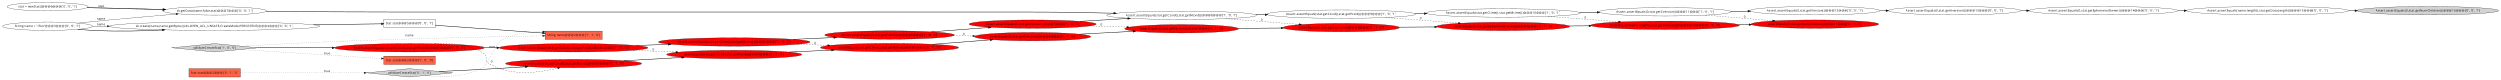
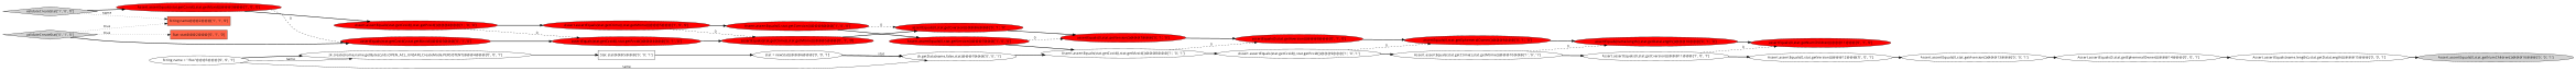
  digraph {
    fontname="Open Sans"
    rankdir=LR
    node [fillcolor=red fontname="Open Sans" shape=ellipse style=filled]
    edge [fontname="Open Sans" style=bold]
    n1 [label="assertEquals(0,stat.getCversion())@@@6@@@['0', '1', '0']"]
    n2 [label="assertEquals(0,stat.getVersion())@@@7@@@['0', '1', '0']"]
    n3 [label="assertEquals(0,stat.getAversion())@@@8@@@['0', '1', '0']"]
    n4 [fillcolor=tomato label="String name@@@2@@@['1', '1', '0']" shape=box]
    n5 [label="assertEquals(name.length(),stat.getDataLength())@@@10@@@['0', '1', '0']"]
    n6 [label="assertEquals(0,stat.getNumChildren())@@@11@@@['0', '1', '0']"]
    n7 [label="Assert.assertEquals(stat.getCtime(),stat.getMtime())@@@5@@@['1', '0', '0']"]
    n8 [label="Assert.assertEquals(0,stat.getCversion())@@@6@@@['1', '0', '0']"]
    n9 [label="assertEquals(stat.getCtime(),stat.getMtime())@@@5@@@['0', '1', '0']"]
    n10 [label="Assert.assertEquals(0,stat.getVersion())@@@7@@@['1', '0', '0']"]
    n11 [fillcolor=white label="zk.create(name,name.getBytes(),Ids.OPEN_ACL_UNSAFE,CreateMode.PERSISTENT)@@@4@@@['0', '0', '1']"]
    n12 [fillcolor=white label="Stat stat@@@5@@@['0', '0', '1']" shape=box]
    n13 [fillcolor=white label="stat = newStat()@@@6@@@['0', '0', '1']"]
    n14 [label="assertEquals(0,stat.getEphemeralOwner())@@@9@@@['0', '1', '0']"]
    n15 [fillcolor=lightgray label="Assert.assertEquals(0,stat.getNumChildren())@@@16@@@['0', '0', '1']"]
    n16 [fillcolor=white label="Assert.assertEquals(stat.getCzxid(),stat.getMzxid())@@@8@@@['1', '0', '1']"]
    n17 [fillcolor=white label="Assert.assertEquals(stat.getCzxid(),stat.getPzxid())@@@9@@@['1', '0', '1']"]
    n18 [fillcolor=white label="Assert.assertEquals(stat.getCtime(),stat.getMtime())@@@10@@@['1', '0', '1']"]
    n19 [fillcolor=lightgray label="validateCreateStat['1', '0', '0']" shape=diamond]
    n20 [label="Assert.assertEquals(stat.getCzxid(),stat.getMzxid())@@@3@@@['1', '0', '0']"]
-   n21 [fillcolor=tomato label="Stat stat@@@2@@@['1', '0', '0']" shape=box]
    n22 [label="assertEquals(stat.getCzxid(),stat.getMzxid())@@@3@@@['0', '1', '0']"]
    n23 [label="Assert.assertEquals(stat.getCzxid(),stat.getPzxid())@@@4@@@['1', '0', '0']"]
    n24 [fillcolor=white label="Assert.assertEquals(0,stat.getCversion())@@@11@@@['1', '0', '1']"]
    n25 [fillcolor=white label="Assert.assertEquals(0,stat.getVersion())@@@12@@@['0', '0', '1']"]
    n26 [label="assertEquals(stat.getCzxid(),stat.getPzxid())@@@4@@@['0', '1', '0']"]
    n27 [fillcolor=white label="String name = \"/foo\"@@@3@@@['0', '0', '1']"]
    n28 [fillcolor=white label="zk.getData(name,false,stat)@@@7@@@['0', '0', '1']"]
    n29 [fillcolor=white label="Assert.assertEquals(name.length(),stat.getDataLength())@@@15@@@['0', '0', '1']"]
    n30 [fillcolor=white label="Assert.assertEquals(0,stat.getAversion())@@@13@@@['0', '0', '1']"]
    n31 [fillcolor=white label="Assert.assertEquals(0,stat.getEphemeralOwner())@@@14@@@['0', '0', '1']"]
    n32 [fillcolor=tomato label="Stat stat@@@2@@@['0', '1', '0']" shape=box]
    n33 [fillcolor=lightgray label="validateCreateStat['0', '1', '0']" shape=diamond]
    n1 -> n2
    n2 -> n3
    n3 -> n14
    n5 -> n6
    n7 -> n8
    n7 -> n9 [label=0 style=dashed]
    n8 -> n1 [label=0 style=dashed]
    n8 -> n10
    n9 -> n1
    n10 -> n2 [label=0 style=dashed]
    n10 -> n16
    n11 -> n12
-   n12 -> n4
+   n12 -> n13
    n13 -> n28 [label=stat style=solid]
    n13 -> n28
    n14 -> n5
    n16 -> n3 [label=0 style=dashed]
    n16 -> n17
    n17 -> n14 [label=0 style=dashed]
    n17 -> n18
    n18 -> n5 [label=0 style=dashed]
    n18 -> n24
    n19 -> n4 [label=name style=dotted]
    n19 -> n20
-   n19 -> n21 [label=true style=dotted]
    n20 -> n22 [label=0 style=dashed]
    n20 -> n23
    n22 -> n26
    n23 -> n7
    n23 -> n26 [label=0 style=dashed]
    n24 -> n6 [label=0 style=dashed]
    n24 -> n25
    n25 -> n30
    n26 -> n9
    n27 -> n11
    n27 -> n11 [label=name style=solid]
    n27 -> n28 [label=name style=solid]
    n28 -> n16
    n29 -> n15
    n30 -> n31
    n31 -> n29
    n33 -> n4 [label=true style=dotted]
    n33 -> n22
-   n32 -> n33 [label=true style=dotted]
+   n33 -> n32 [label=true style=dotted]
  }
